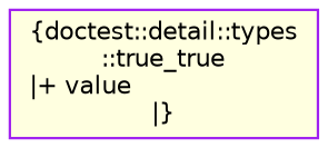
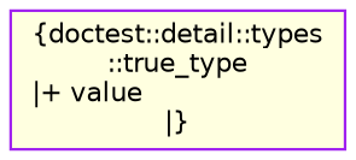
  digraph {
    rankdir=LR
-   n1 [color=purple fillcolor=lightyellow fontcolor=black fontname=Helvetica fontsize=10 height=0.2 label="{doctest::detail::types\l::true_true\n|+ value\l|}" shape=box style=filled width=0.4]
+   n1 [color=purple fillcolor=lightyellow fontcolor=black fontname=Helvetica fontsize=10 height=0.2 label="{doctest::detail::types\l::true_type\n|+ value\l|}" shape=box style=filled width=0.4]
  }
